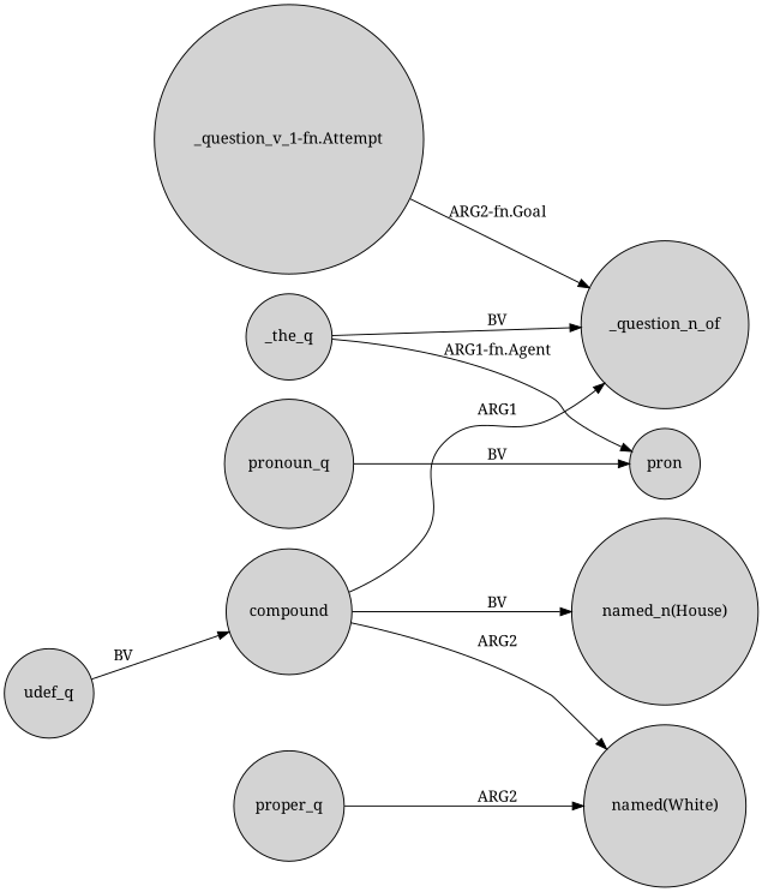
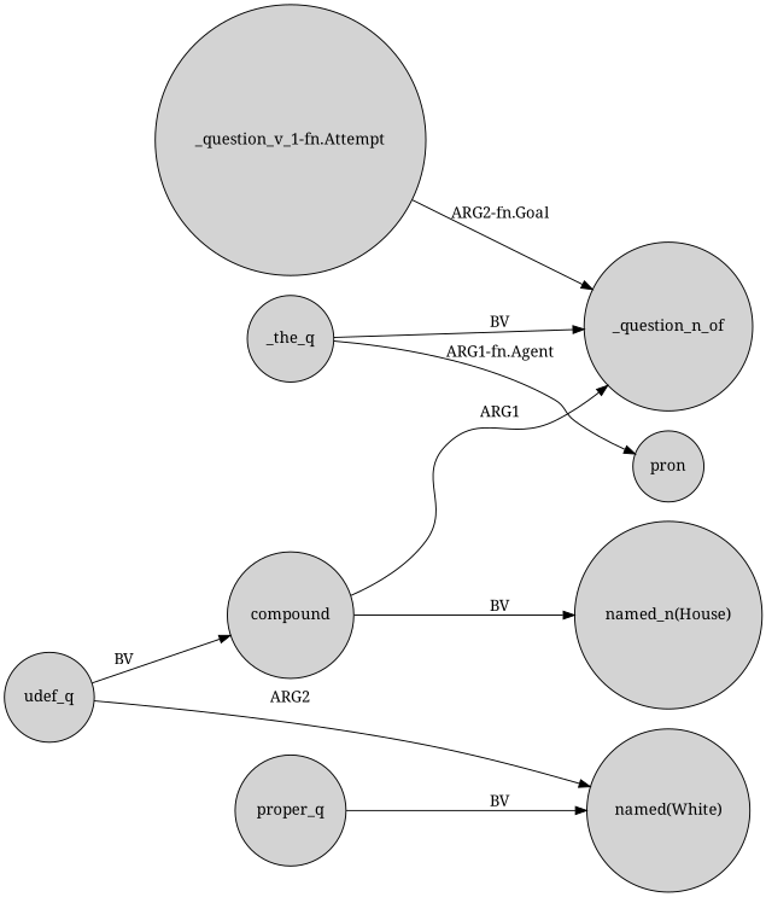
  digraph {
    fontname="Noto Serif"
    rankdir=LR
    node [fontname="Noto Serif" shape=circle style=filled]
    edge [fontname="Noto Serif"]
    compound
    "named_n(House)"
    n3 [label=_question_n_of]
    "named(White)"
    "_question_v_1-fn.Attempt"
    _the_q
    pron
    udef_q
-   pronoun_q
    proper_q
    compound -> "named_n(House)" [label=BV]
    compound -> n3 [label=ARG1]
-   compound -> "named(White)" [label=ARG2]
+   udef_q -> "named(White)" [label=ARG2]
    "_question_v_1-fn.Attempt" -> n3 [label="ARG2-fn.Goal"]
    _the_q -> n3 [label=BV]
    _the_q -> pron [label="ARG1-fn.Agent"]
    udef_q -> compound [label=BV]
-   pronoun_q -> pron [label=BV]
-   proper_q -> "named(White)" [label=ARG2]
+   proper_q -> "named(White)" [label=BV]
  }
